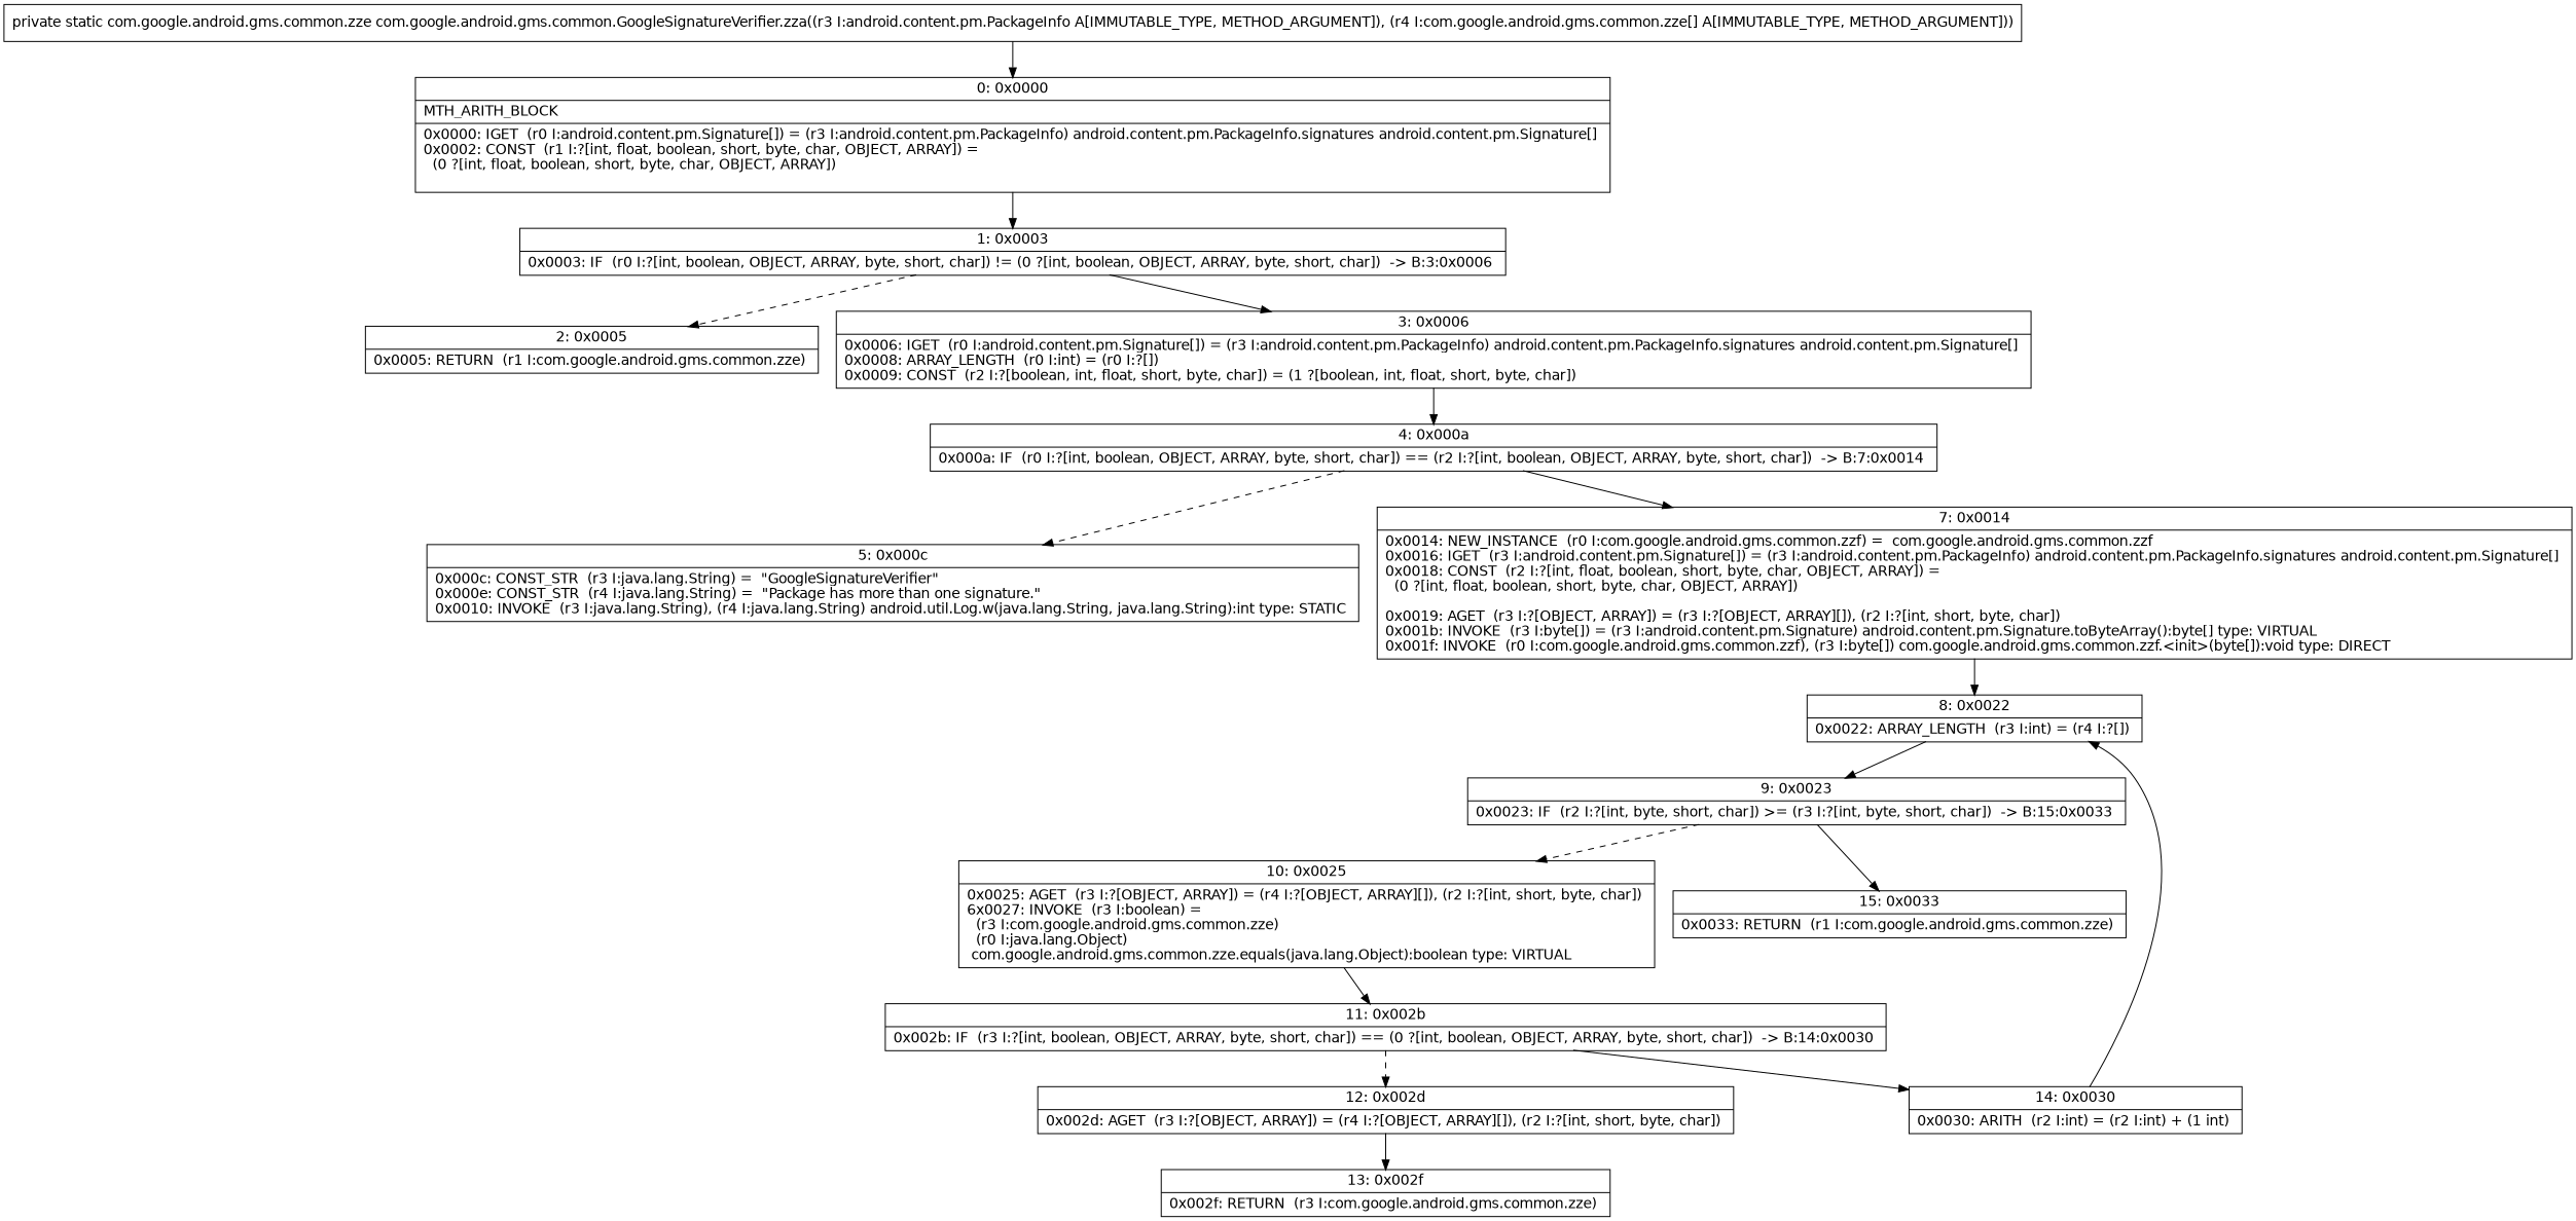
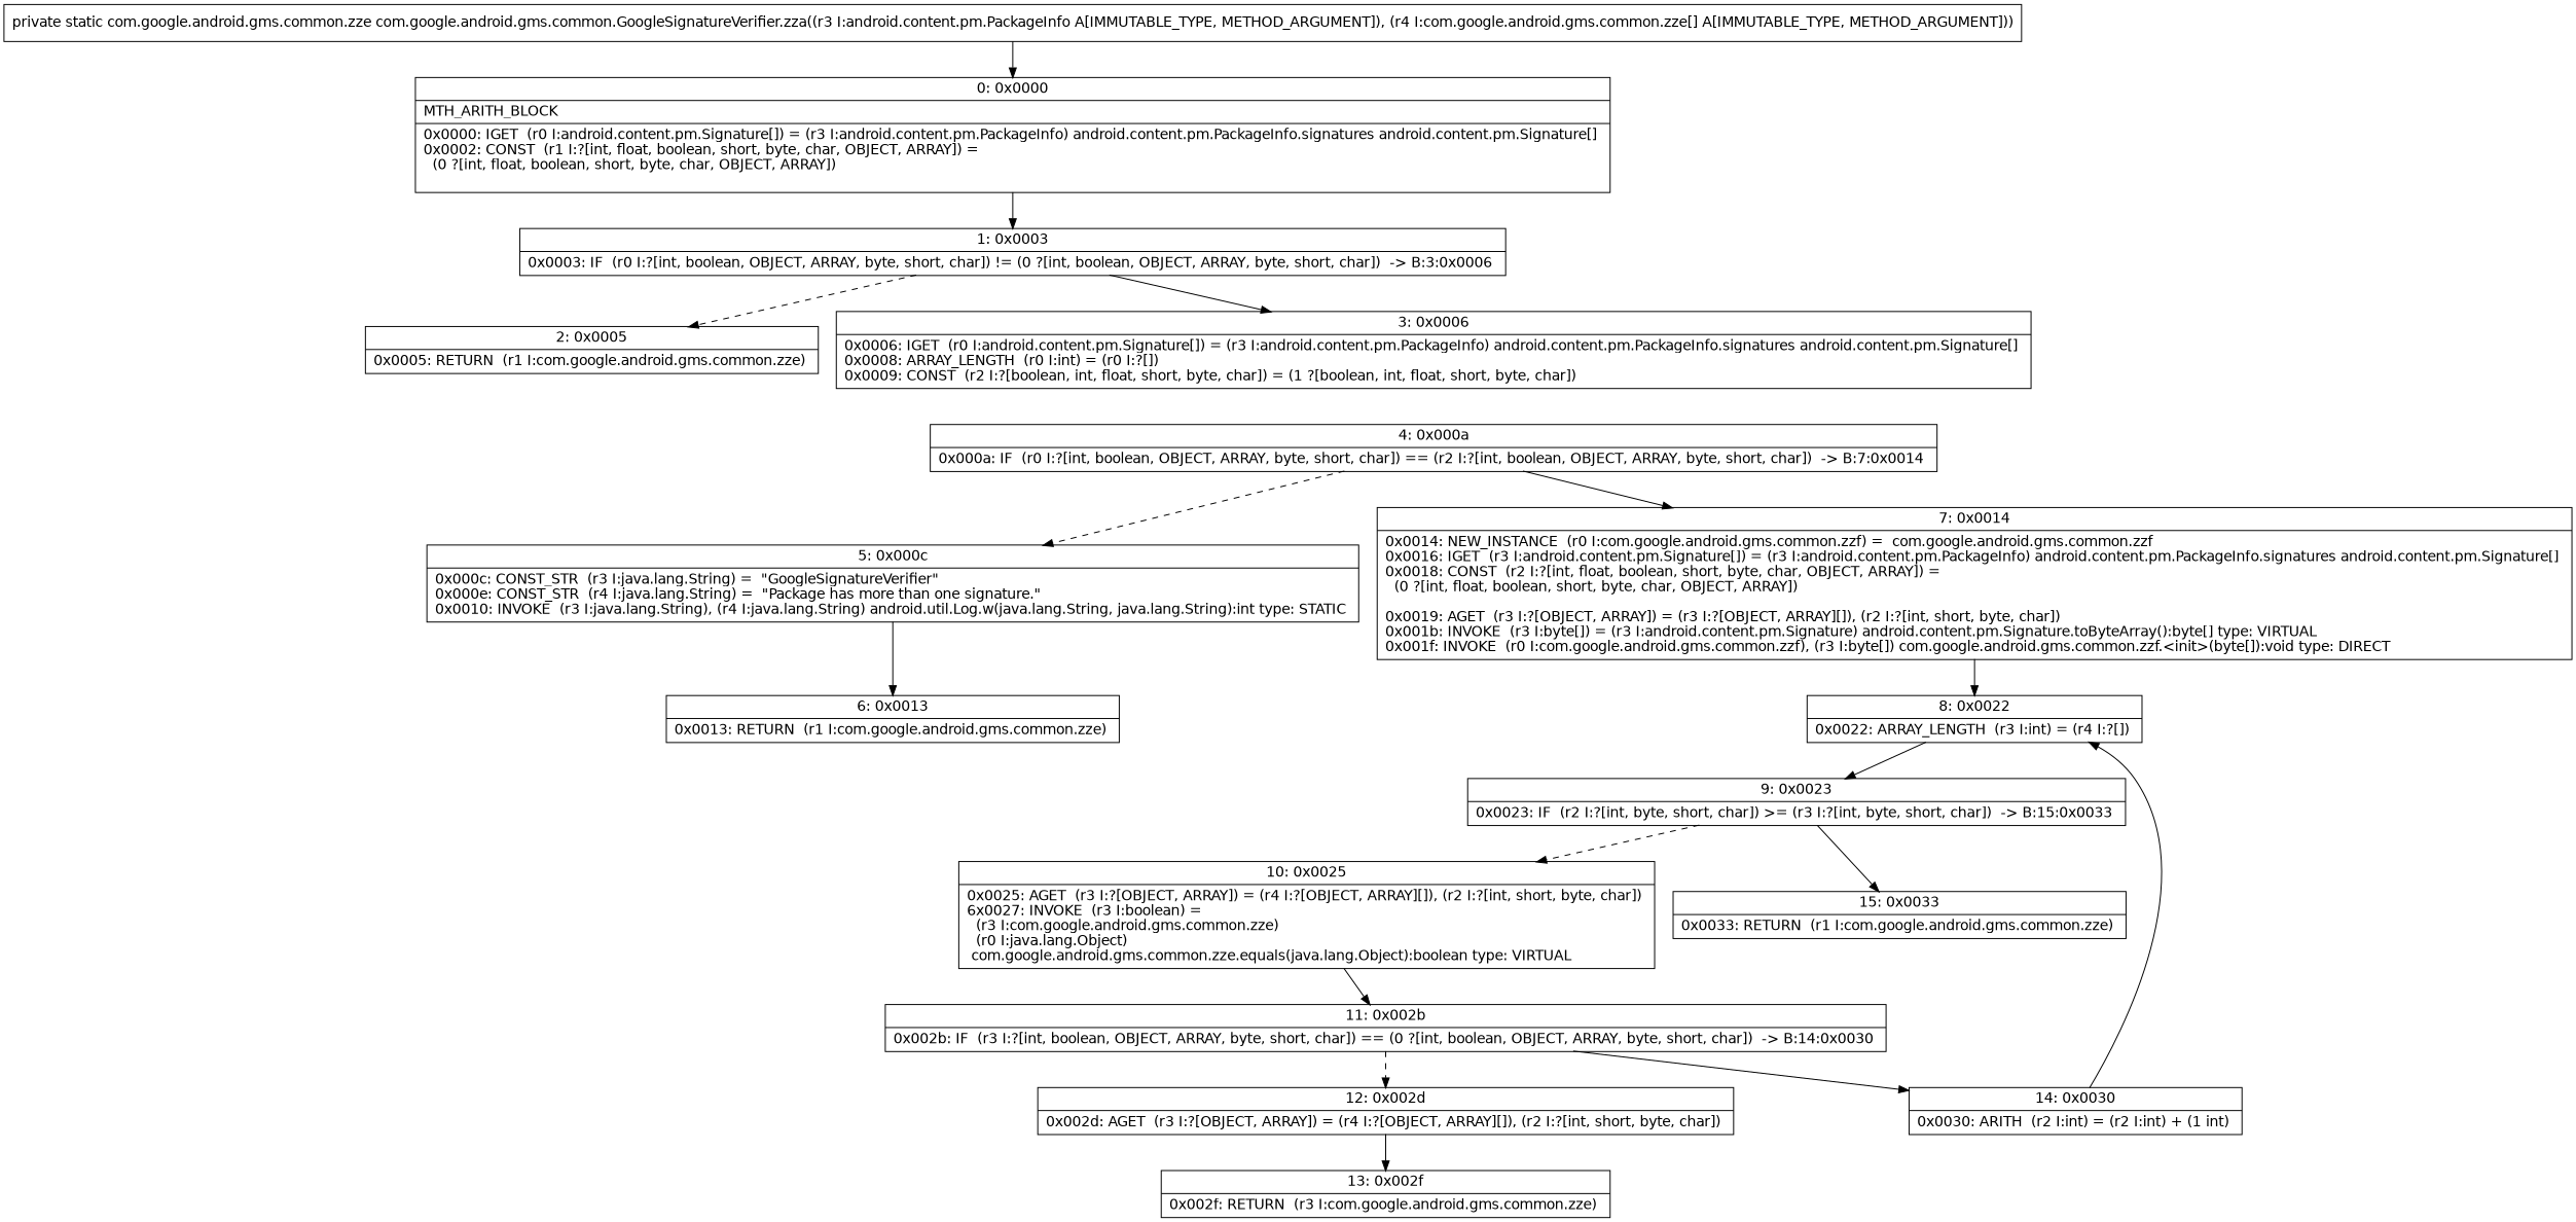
  digraph {
    fontname="DejaVu Sans"
    node [fontname="DejaVu Sans" shape=record]
    edge [fontname="DejaVu Sans"]
    n1 [label="{0\:\ 0x0000|MTH_ARITH_BLOCK\l|0x0000: IGET  (r0 I:android.content.pm.Signature[]) = (r3 I:android.content.pm.PackageInfo) android.content.pm.PackageInfo.signatures android.content.pm.Signature[] \l0x0002: CONST  (r1 I:?[int, float, boolean, short, byte, char, OBJECT, ARRAY]) = \l  (0 ?[int, float, boolean, short, byte, char, OBJECT, ARRAY])\l \l}"]
    n2 [label="{1\:\ 0x0003|0x0003: IF  (r0 I:?[int, boolean, OBJECT, ARRAY, byte, short, char]) != (0 ?[int, boolean, OBJECT, ARRAY, byte, short, char])  \-\> B:3:0x0006 \l}"]
    n3 [label="{2\:\ 0x0005|0x0005: RETURN  (r1 I:com.google.android.gms.common.zze) \l}"]
    n4 [label="{3\:\ 0x0006|0x0006: IGET  (r0 I:android.content.pm.Signature[]) = (r3 I:android.content.pm.PackageInfo) android.content.pm.PackageInfo.signatures android.content.pm.Signature[] \l0x0008: ARRAY_LENGTH  (r0 I:int) = (r0 I:?[]) \l0x0009: CONST  (r2 I:?[boolean, int, float, short, byte, char]) = (1 ?[boolean, int, float, short, byte, char]) \l}"]
    n5 [label="{4\:\ 0x000a|0x000a: IF  (r0 I:?[int, boolean, OBJECT, ARRAY, byte, short, char]) == (r2 I:?[int, boolean, OBJECT, ARRAY, byte, short, char])  \-\> B:7:0x0014 \l}"]
    n6 [label="{5\:\ 0x000c|0x000c: CONST_STR  (r3 I:java.lang.String) =  \"GoogleSignatureVerifier\" \l0x000e: CONST_STR  (r4 I:java.lang.String) =  \"Package has more than one signature.\" \l0x0010: INVOKE  (r3 I:java.lang.String), (r4 I:java.lang.String) android.util.Log.w(java.lang.String, java.lang.String):int type: STATIC \l}"]
    n7 [label="{7\:\ 0x0014|0x0014: NEW_INSTANCE  (r0 I:com.google.android.gms.common.zzf) =  com.google.android.gms.common.zzf \l0x0016: IGET  (r3 I:android.content.pm.Signature[]) = (r3 I:android.content.pm.PackageInfo) android.content.pm.PackageInfo.signatures android.content.pm.Signature[] \l0x0018: CONST  (r2 I:?[int, float, boolean, short, byte, char, OBJECT, ARRAY]) = \l  (0 ?[int, float, boolean, short, byte, char, OBJECT, ARRAY])\l \l0x0019: AGET  (r3 I:?[OBJECT, ARRAY]) = (r3 I:?[OBJECT, ARRAY][]), (r2 I:?[int, short, byte, char]) \l0x001b: INVOKE  (r3 I:byte[]) = (r3 I:android.content.pm.Signature) android.content.pm.Signature.toByteArray():byte[] type: VIRTUAL \l0x001f: INVOKE  (r0 I:com.google.android.gms.common.zzf), (r3 I:byte[]) com.google.android.gms.common.zzf.\<init\>(byte[]):void type: DIRECT \l}"]
+   n8 [label="{6\:\ 0x0013|0x0013: RETURN  (r1 I:com.google.android.gms.common.zze) \l}"]
    n9 [label="{8\:\ 0x0022|0x0022: ARRAY_LENGTH  (r3 I:int) = (r4 I:?[]) \l}"]
    n10 [label="{9\:\ 0x0023|0x0023: IF  (r2 I:?[int, byte, short, char]) \>= (r3 I:?[int, byte, short, char])  \-\> B:15:0x0033 \l}"]
    n11 [label="{10\:\ 0x0025|0x0025: AGET  (r3 I:?[OBJECT, ARRAY]) = (r4 I:?[OBJECT, ARRAY][]), (r2 I:?[int, short, byte, char]) \l6x0027: INVOKE  (r3 I:boolean) = \l  (r3 I:com.google.android.gms.common.zze)\l  (r0 I:java.lang.Object)\l com.google.android.gms.common.zze.equals(java.lang.Object):boolean type: VIRTUAL \l}"]
    n12 [label="{15\:\ 0x0033|0x0033: RETURN  (r1 I:com.google.android.gms.common.zze) \l}"]
    n13 [label="{11\:\ 0x002b|0x002b: IF  (r3 I:?[int, boolean, OBJECT, ARRAY, byte, short, char]) == (0 ?[int, boolean, OBJECT, ARRAY, byte, short, char])  \-\> B:14:0x0030 \l}"]
    n14 [label="{12\:\ 0x002d|0x002d: AGET  (r3 I:?[OBJECT, ARRAY]) = (r4 I:?[OBJECT, ARRAY][]), (r2 I:?[int, short, byte, char]) \l}"]
    n15 [label="{14\:\ 0x0030|0x0030: ARITH  (r2 I:int) = (r2 I:int) + (1 int) \l}"]
    n16 [label="{13\:\ 0x002f|0x002f: RETURN  (r3 I:com.google.android.gms.common.zze) \l}"]
    n17 [label="{private static com.google.android.gms.common.zze com.google.android.gms.common.GoogleSignatureVerifier.zza((r3 I:android.content.pm.PackageInfo A[IMMUTABLE_TYPE, METHOD_ARGUMENT]), (r4 I:com.google.android.gms.common.zze[] A[IMMUTABLE_TYPE, METHOD_ARGUMENT])) }"]
    n1 -> n2
    n2 -> n3 [style=dashed]
    n2 -> n4
-   n4 -> n5
    n5 -> n6 [style=dashed]
    n5 -> n7
+   n6 -> n8
    n7 -> n9
    n9 -> n10
    n10 -> n11 [style=dashed]
    n10 -> n12
    n11 -> n13
    n13 -> n14 [style=dashed]
    n13 -> n15
    n14 -> n16
    n15 -> n9
    n17 -> n1
  }
